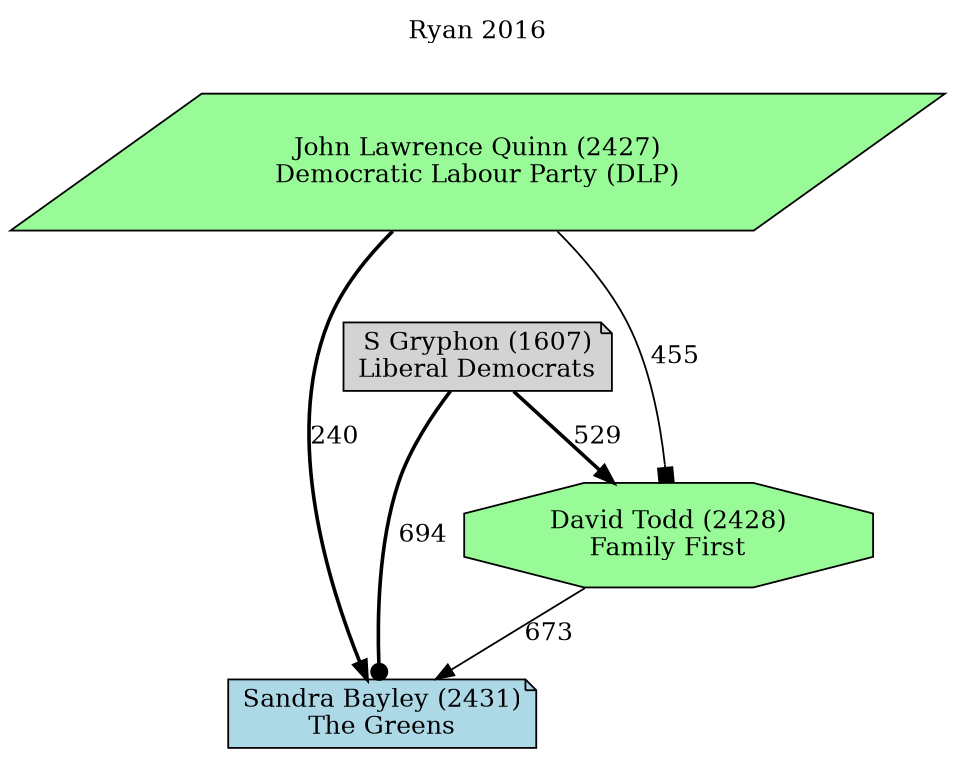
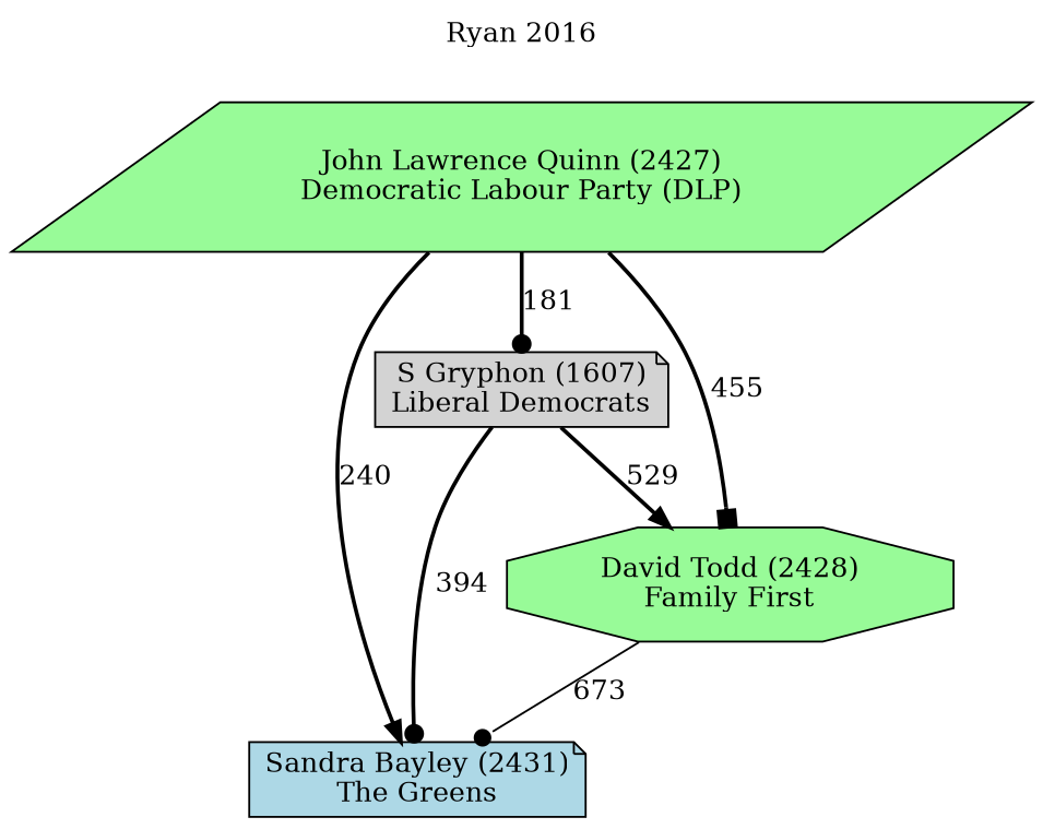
  digraph {
    label="Ryan 2016"
    labelloc=t
    mclimit=10
    node [fillcolor=palegreen shape=note style=filled]
    edge [arrowhead=normal style=bold]
    n1 [label="John Lawrence Quinn (2427)\nDemocratic Labour Party (DLP)" shape=parallelogram]
    n2 [fillcolor=lightblue label="Sandra Bayley (2431)\nThe Greens"]
    n3 [fillcolor=lightgrey label="S Gryphon (1607)\nLiberal Democrats"]
    n4 [label="David Todd (2428)\nFamily First" shape=octagon]
    n1 -> n2 [label=240]
-   n1 -> n4 [arrowhead=box label=455 style=solid]
-   n3 -> n2 [arrowhead=dot label=694]
+   n1 -> n3 [arrowhead=dot label=181]
+   n1 -> n4 [arrowhead=box label=455]
+   n3 -> n2 [arrowhead=dot label=394]
    n3 -> n4 [label=529]
-   n4 -> n2 [label=673 style=solid]
+   n4 -> n2 [arrowhead=dot label=673 style=solid]
  }
